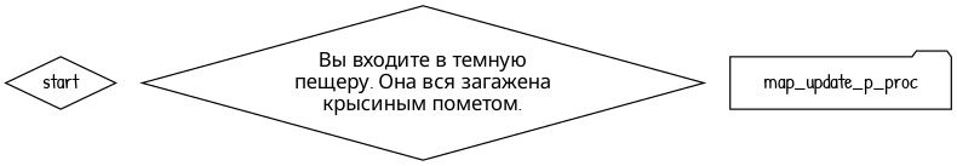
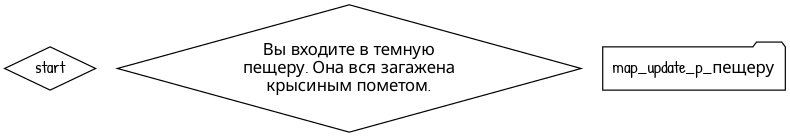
  digraph {
    fontname="Patrick Hand"
    node [color="#000000" fillcolor="#FFFFFF" style=filled shape=diamond fontname="Patrick Hand"]
    start
    n2 [label="Вы входите в темную\nпещеру. Она вся загажена\nкрысиным пометом."]
-   map_update_p_proc [shape=folder]
+   map_update_p_proc [shape=folder label="map_update_p_пещеру"]
  }
